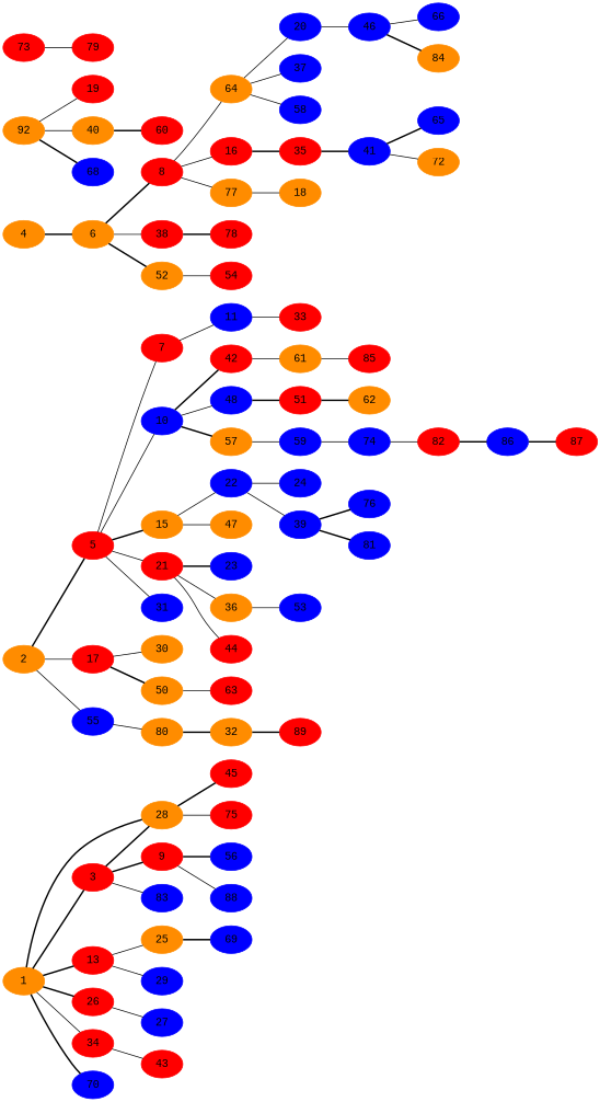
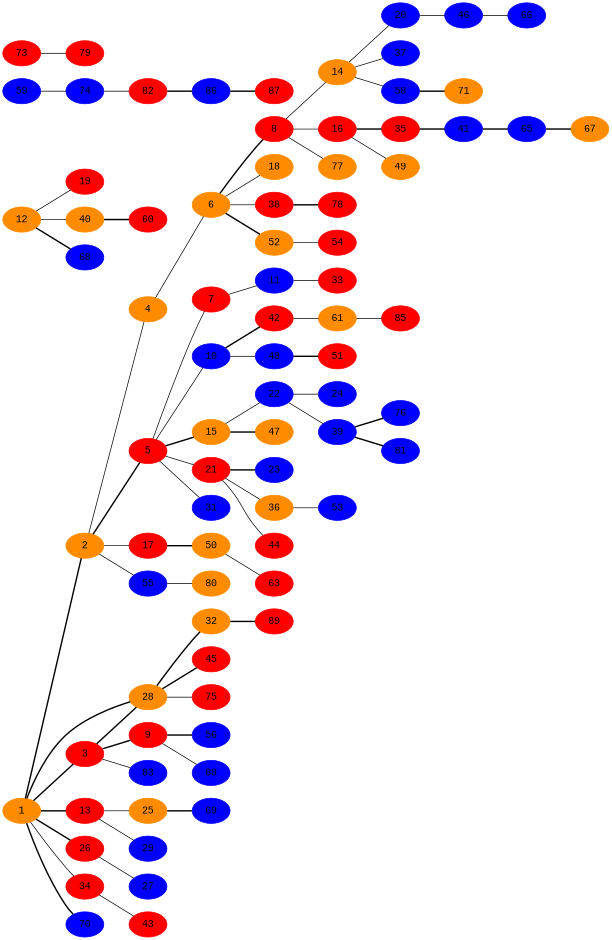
  graph {
    fontname="Liberation Mono"
    rankdir=LR
    node [color=red fontname="Liberation Mono" style=filled]
    edge [fontname="Liberation Mono" style=solid]
    1 [color=darkorange]
    2 [color=darkorange]
    3
    13
    26
    34
    70 [color=blue]
    28 [color=darkorange]
    4 [color=darkorange]
    5
    17
    55 [color=blue]
    9
    83 [color=blue]
-   12 [color=darkorange label=92]
+   12 [color=darkorange]
    19
    40 [color=darkorange]
    68 [color=blue]
    25 [color=darkorange]
    29 [color=blue]
    27 [color=blue]
    43
    6 [color=darkorange]
    7
    10 [color=blue]
    15 [color=darkorange]
    21
    31 [color=blue]
-   30 [color=darkorange]
    50 [color=darkorange]
    80 [color=darkorange]
    56 [color=blue]
    88 [color=blue]
    32 [color=darkorange]
    45
    75
    8
    18 [color=darkorange]
    38
    52 [color=darkorange]
    11 [color=blue]
    42
    48 [color=blue]
-   57 [color=darkorange]
    22 [color=blue]
    47 [color=darkorange]
    23 [color=blue]
    36 [color=darkorange]
    44
-   14 [color=darkorange label=64]
+   14 [color=darkorange]
    16
    77 [color=darkorange]
    78
    54
    33
    20 [color=blue]
    37 [color=blue]
    58 [color=blue]
    35
+   49 [color=darkorange]
    61 [color=darkorange]
    51
    59 [color=blue]
    60
    69 [color=blue]
    46 [color=blue]
+   71 [color=darkorange]
    24 [color=blue]
    39 [color=blue]
    41 [color=blue]
    63
    66 [color=blue]
-   84 [color=darkorange]
    53 [color=blue]
    76 [color=blue]
    81 [color=blue]
    89
    65 [color=blue]
-   72 [color=darkorange]
+   67 [color=darkorange]
    85
-   62 [color=darkorange]
    74 [color=blue]
    82
    73
    79
    86 [color=blue]
    87
+   1 -- 2 [style=bold]
    1 -- 3 [style=bold]
    1 -- 13 [style=bold]
    1 -- 26 [style=bold]
    1 -- 34
    1 -- 70 [style=bold]
    1 -- 28 [style=bold]
+   2 -- 4
    2 -- 5 [style=bold]
    2 -- 17
    2 -- 55
    3 -- 28 [style=bold]
    3 -- 9 [style=bold]
    3 -- 83
    13 -- 25
    13 -- 29
    26 -- 27
    34 -- 43
-   80 -- 32 [style=bold]
+   28 -- 32 [style=bold]
    28 -- 45 [style=bold]
    28 -- 75
-   4 -- 6 [style=bold]
+   4 -- 6
    5 -- 7
    5 -- 10
    5 -- 15 [style=bold]
    5 -- 21
    5 -- 31
-   17 -- 30
    17 -- 50 [style=bold]
    55 -- 80
    9 -- 56 [style=bold]
    9 -- 88
    12 -- 19
    12 -- 40
    12 -- 68 [style=bold]
    40 -- 60 [style=bold]
    25 -- 69 [style=bold]
    6 -- 8 [style=bold]
-   77 -- 18
+   6 -- 18
    6 -- 38
    6 -- 52 [style=bold]
    7 -- 11
    10 -- 42 [style=bold]
    10 -- 48
-   10 -- 57 [style=bold]
    15 -- 22
-   15 -- 47
+   15 -- 47 [style=bold]
    21 -- 23 [style=bold]
    21 -- 36
    21 -- 44
    50 -- 63
    32 -- 89 [style=bold]
    8 -- 14
    8 -- 16
    8 -- 77
    38 -- 78 [style=bold]
    52 -- 54
    11 -- 33
    42 -- 61
    48 -- 51 [style=bold]
-   57 -- 59
    22 -- 24
    22 -- 39
    36 -- 53
    14 -- 20
    14 -- 37
    14 -- 58
    16 -- 35 [style=bold]
+   16 -- 49
    20 -- 46
+   58 -- 71 [style=bold]
    35 -- 41 [style=bold]
    61 -- 85
-   51 -- 62 [style=bold]
    59 -- 74
    46 -- 66
-   46 -- 84 [style=bold]
    39 -- 76 [style=bold]
    39 -- 81 [style=bold]
    41 -- 65 [style=bold]
-   41 -- 72
+   65 -- 67 [style=bold]
    74 -- 82
    82 -- 86 [style=bold]
    73 -- 79
    86 -- 87 [style=bold]
  }
